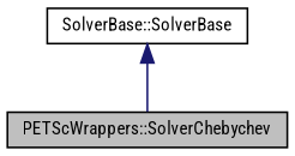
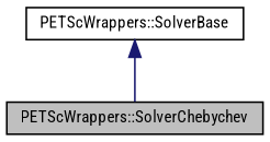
  digraph {
    fontname="Roboto Condensed"
    node [color=black fontname="Roboto Condensed" fontsize=10 shape=record style=filled]
    n1 [fillcolor=grey75 fontcolor=black height=0.2 label="PETScWrappers::SolverChebychev" width=0.4]
-   n2 [fillcolor=white height=0.2 label="SolverBase::SolverBase" width=0.4]
+   n2 [fillcolor=white height=0.2 label="PETScWrappers::SolverBase" width=0.4]
    n2 -> n1 [color=midnightblue dir=back fontname="Roboto Condensed" fontsize=10 labelfontname=Helvetica labelfontsize=10 style=solid]
  }
